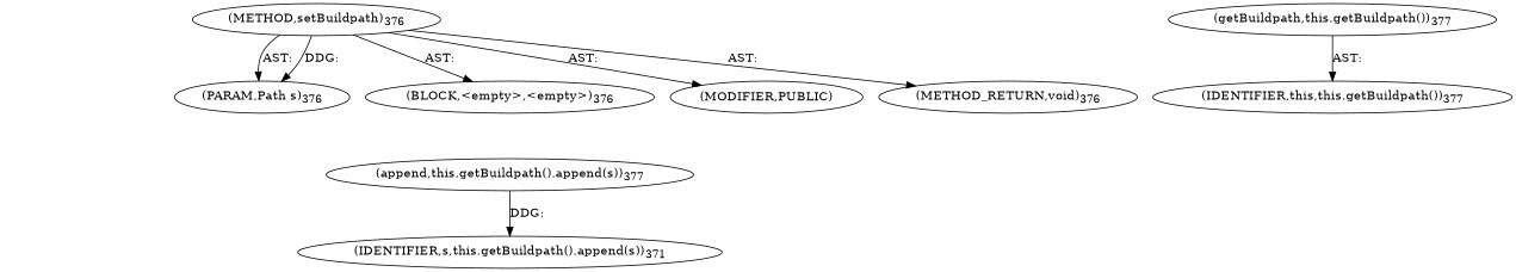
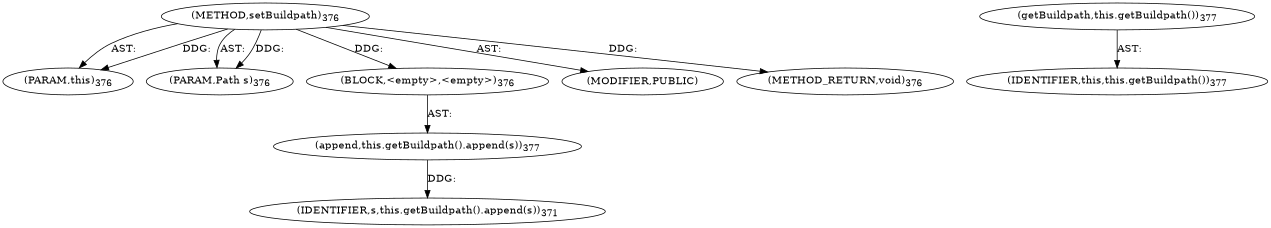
  digraph {
    n1 [label=<(METHOD,setBuildpath)<SUB>376</SUB>>]
+   n2 [label=<(PARAM,this)<SUB>376</SUB>>]
    n3 [label=<(PARAM,Path s)<SUB>376</SUB>>]
    n4 [label=<(BLOCK,&lt;empty&gt;,&lt;empty&gt;)<SUB>376</SUB>>]
    n5 [label=<(MODIFIER,PUBLIC)>]
    n6 [label=<(METHOD_RETURN,void)<SUB>376</SUB>>]
    n7 [label=<(append,this.getBuildpath().append(s))<SUB>377</SUB>>]
    n8 [label=<(IDENTIFIER,s,this.getBuildpath().append(s))<SUB>371</SUB>>]
    n9 [label=<(getBuildpath,this.getBuildpath())<SUB>377</SUB>>]
    n10 [label=<(IDENTIFIER,this,this.getBuildpath())<SUB>377</SUB>>]
+   n1 -> n2 [label="AST: "]
+   n1 -> n2 [label="DDG: "]
    n1 -> n3 [label="AST: "]
    n1 -> n3 [label="DDG: "]
-   n1 -> n4 [label="AST: "]
+   n1 -> n4 [label="DDG: "]
    n1 -> n5 [label="AST: "]
-   n1 -> n6 [label="AST: "]
+   n1 -> n6 [label="DDG: "]
+   n4 -> n7 [label="AST: "]
    n7 -> n8 [label="DDG: "]
    n9 -> n10 [label="AST: "]
  }
